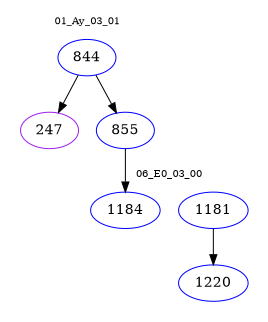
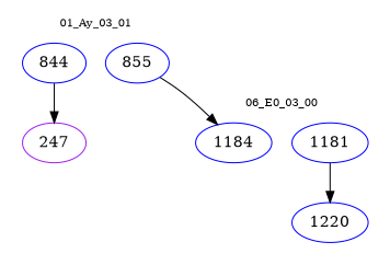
  digraph {
    node [color=blue]
    edge [color=black]
    n1 [label=844]
    n2 [color=purple label=247]
    n3 [label=855]
    n4 [label=1181]
    n5 [label=1184]
    n6 [label=1220]
    subgraph cluster_1 {
      color=white
      fontsize=10
      label="01_Ay_03_01"
      n1
      n2
      n3
    }
    subgraph cluster_2 {
      color=white
      fontsize=10
      label="06_E0_03_00"
      n4
      n5
      n6
    }
    n1 -> n2
-   n1 -> n3
    n3 -> n5
    n4 -> n6
  }
